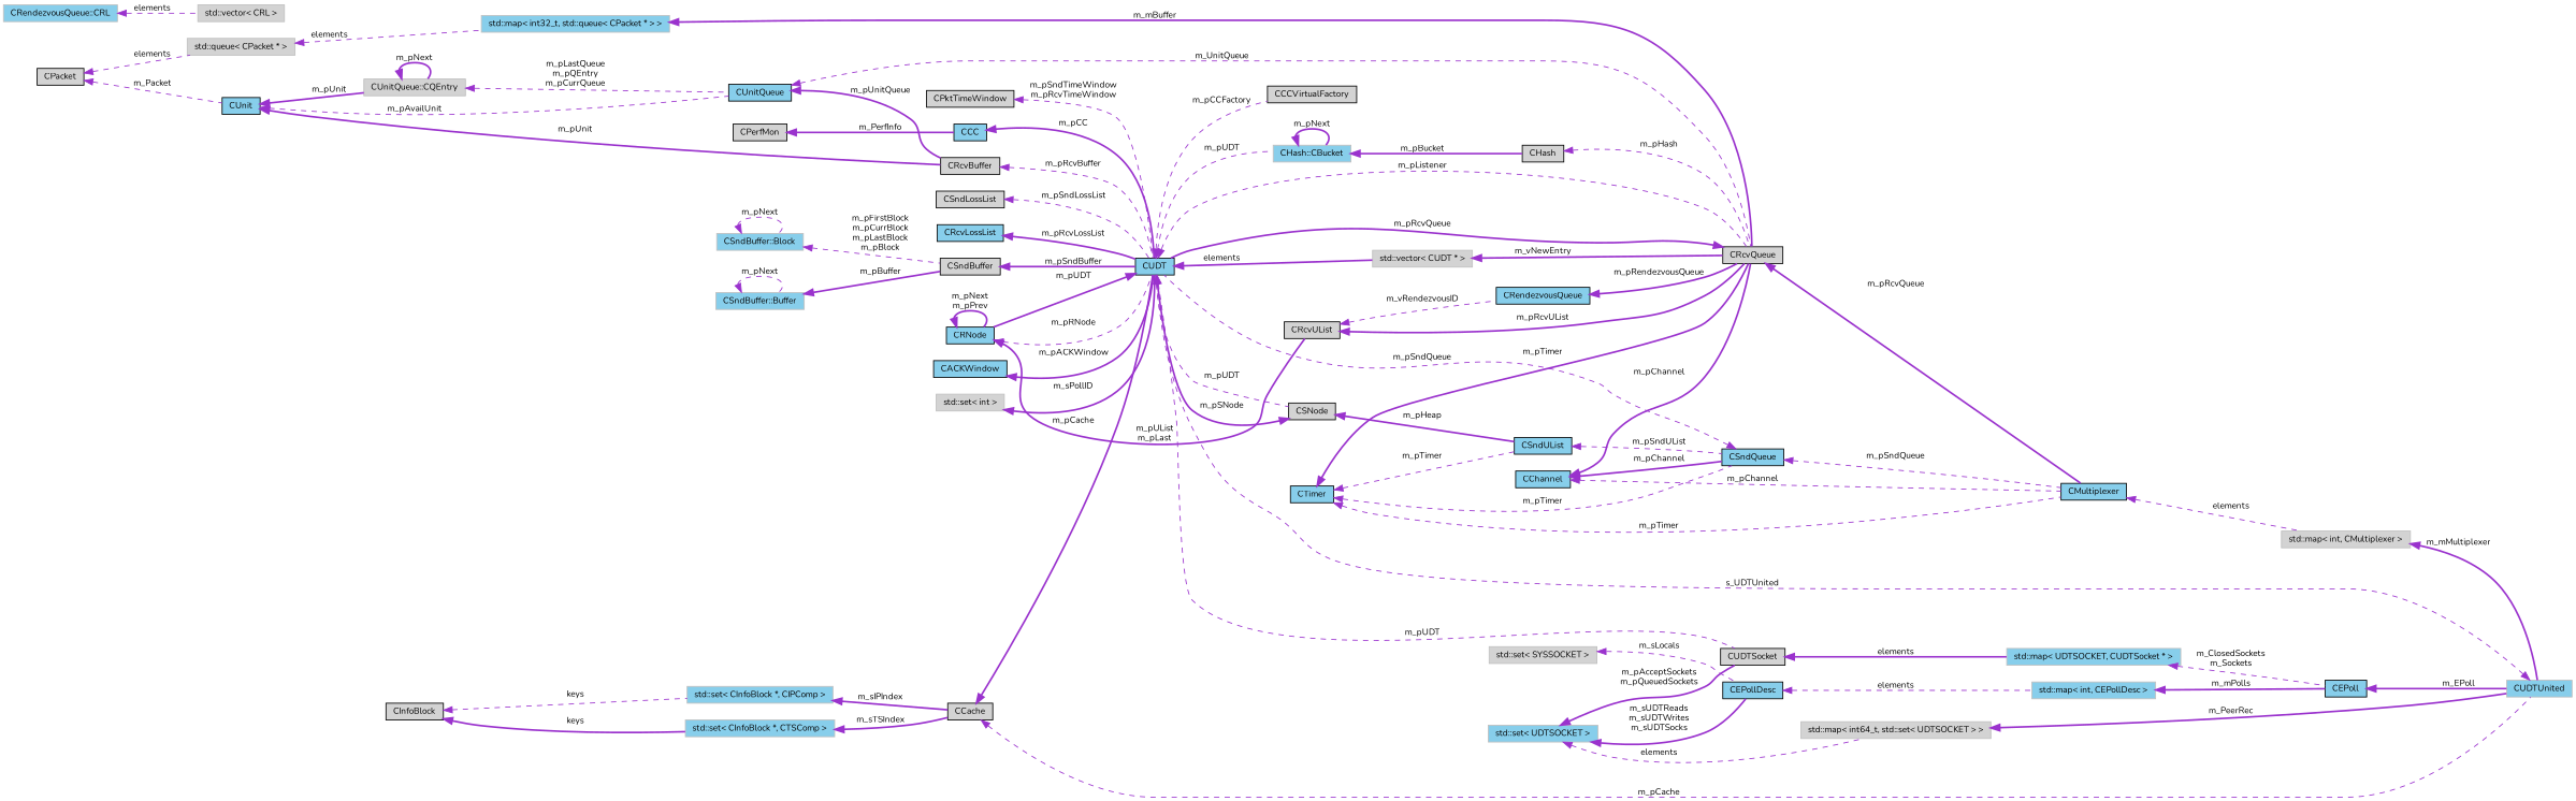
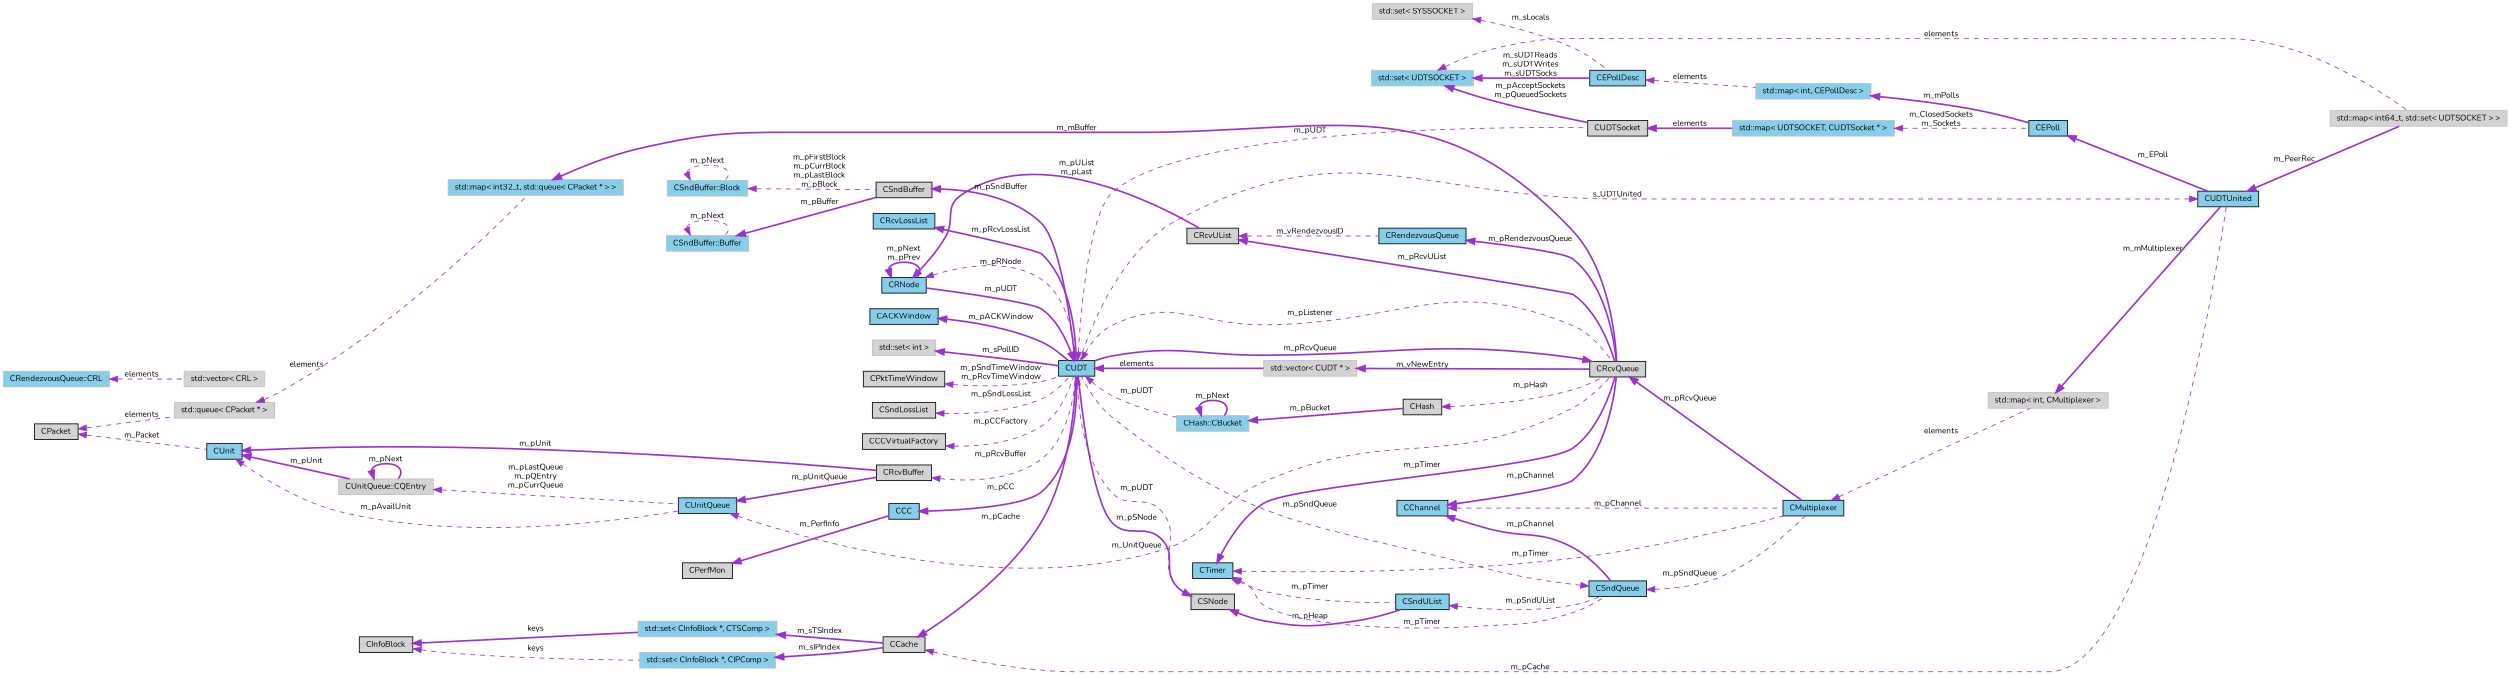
  digraph {
    fontname=Nunito
    rankdir=LR
    node [color=black fillcolor=skyblue fontname=Nunito fontsize=10 shape=record style=filled]
    edge [color=darkorchid3 dir=back fontname=Nunito fontsize=10 labelfontname=FreeSans labelfontsize=10 style=bold]
    n1 [fontcolor=black height=0.2 label=CRNode width=0.4]
    n2 [height=0.2 label=CUDT width=0.4]
    n3 [fillcolor=lightgrey height=0.2 label=CRcvUList width=0.4]
    n4 [fillcolor=lightgrey height=0.2 label=CSNode width=0.4]
    n5 [fillcolor=lightgrey height=0.2 label=CRcvQueue width=0.4]
    n6 [color=grey75 fillcolor=lightgrey height=0.2 label="std::vector\< CUDT * \>" width=0.4]
    n7 [color=grey75 height=0.2 label="CHash::CBucket" width=0.4]
    n8 [fillcolor=lightgrey height=0.2 label=CUDTSocket width=0.4]
    n9 [height=0.2 label=CRendezvousQueue width=0.4]
    n10 [height=0.2 label=CSndUList width=0.4]
    n11 [height=0.2 label=CMultiplexer width=0.4]
    n12 [fillcolor=lightgrey height=0.2 label=CHash width=0.4]
    n13 [color=grey75 height=0.2 label="std::map\< UDTSOCKET, CUDTSocket * \>" width=0.4]
    n14 [height=0.2 label=CACKWindow width=0.4]
    n15 [color=grey75 fillcolor=lightgrey height=0.2 label="std::set\< int \>" width=0.4]
    n16 [fillcolor=lightgrey height=0.2 label=CPktTimeWindow width=0.4]
    n17 [fillcolor=lightgrey height=0.2 label=CSndBuffer width=0.4]
    n18 [color=grey75 height=0.2 label="CSndBuffer::Buffer" width=0.4]
    n19 [color=grey75 height=0.2 label="CSndBuffer::Block" width=0.4]
    n20 [fillcolor=lightgrey height=0.2 label=CSndLossList width=0.4]
    n21 [fillcolor=lightgrey height=0.2 label=CCCVirtualFactory width=0.4]
    n22 [fillcolor=lightgrey height=0.2 label=CRcvBuffer width=0.4]
    n23 [height=0.2 label=CUnit width=0.4]
    n24 [height=0.2 label=CUnitQueue width=0.4]
    n25 [color=grey75 fillcolor=lightgrey height=0.2 label="CUnitQueue::CQEntry" width=0.4]
    n26 [fillcolor=lightgrey height=0.2 label=CPacket width=0.4]
    n27 [color=grey75 fillcolor=lightgrey height=0.2 label="std::queue\< CPacket * \>" width=0.4]
    n28 [color=grey75 height=0.2 label="std::map\< int32_t, std::queue\< CPacket * \> \>" width=0.4]
-   n29 [color=grey75 height=0.2 label=CUDTUnited width=0.4]
+   n29 [height=0.2 label=CUDTUnited width=0.4]
    n30 [color=grey75 fillcolor=lightgrey height=0.2 label="std::map\< int, CMultiplexer \>" width=0.4]
    n31 [height=0.2 label=CTimer width=0.4]
    n32 [height=0.2 label=CSndQueue width=0.4]
    n33 [height=0.2 label=CChannel width=0.4]
    n34 [color=grey75 fillcolor=lightgrey height=0.2 label="std::vector\< CRL \>" width=0.4]
    n35 [color=grey75 height=0.2 label="CRendezvousQueue::CRL" width=0.4]
    n36 [height=0.2 label=CEPoll width=0.4]
    n37 [color=grey75 height=0.2 label="std::set\< UDTSOCKET \>" width=0.4]
    n38 [color=grey75 fillcolor=lightgrey height=0.2 label="std::map\< int64_t, std::set\< UDTSOCKET \> \>" width=0.4]
    n39 [height=0.2 label=CEPollDesc width=0.4]
    n40 [color=grey75 height=0.2 label="std::map\< int, CEPollDesc \>" width=0.4]
    n41 [color=grey75 fillcolor=lightgrey height=0.2 label="std::set\< SYSSOCKET \>" width=0.4]
    n42 [fillcolor=lightgrey height=0.2 label=CCache width=0.4]
    n43 [color=grey75 height=0.2 label="std::set\< CInfoBlock *, CTSComp \>" width=0.4]
    n44 [fillcolor=lightgrey height=0.2 label=CInfoBlock width=0.4]
    n45 [color=grey75 height=0.2 label="std::set\< CInfoBlock *, CIPComp \>" width=0.4]
    n46 [height=0.2 label=CRcvLossList width=0.4]
    n47 [height=0.2 label=CCC width=0.4]
    n48 [fillcolor=lightgrey height=0.2 label=CPerfMon width=0.4]
    n1 -> n1 [label="m_pNext\nm_pPrev"]
    n1 -> n2 [label=m_pRNode style=dashed]
    n1 -> n3 [label="m_pUList\nm_pLast"]
    n2 -> n1 [label=m_pUDT]
    n2 -> n4 [label=m_pUDT style=dashed]
    n2 -> n5 [label=m_pListener style=dashed]
    n2 -> n6 [label=elements]
    n2 -> n7 [label=m_pUDT style=dashed]
    n2 -> n8 [label=m_pUDT style=dashed]
    n3 -> n5 [label=m_pRcvUList]
    n3 -> n9 [label=m_vRendezvousID style=dashed]
    n4 -> n2 [label=m_pSNode]
    n4 -> n10 [label=m_pHeap]
    n5 -> n2 [label=m_pRcvQueue]
    n5 -> n11 [label=m_pRcvQueue]
    n6 -> n5 [label=m_vNewEntry]
    n7 -> n7 [label=m_pNext]
    n7 -> n12 [label=m_pBucket]
    n8 -> n13 [label=elements]
    n9 -> n5 [label=m_pRendezvousQueue]
    n10 -> n32 [label=m_pSndUList style=dashed]
    n11 -> n30 [label=elements style=dashed]
    n12 -> n5 [label=m_pHash style=dashed]
    n13 -> n36 [label="m_ClosedSockets\nm_Sockets" style=dashed]
    n14 -> n2 [label=m_pACKWindow]
    n15 -> n2 [label=m_sPollID]
    n16 -> n2 [label="m_pSndTimeWindow\nm_pRcvTimeWindow" style=dashed]
    n17 -> n2 [label=m_pSndBuffer]
    n18 -> n17 [label=m_pBuffer]
    n18 -> n18 [label=m_pNext style=dashed]
    n19 -> n17 [label="m_pFirstBlock\nm_pCurrBlock\nm_pLastBlock\nm_pBlock" style=dashed]
    n19 -> n19 [label=m_pNext style=dashed]
    n20 -> n2 [label=m_pSndLossList style=dashed]
-   n2 -> n21 [label=m_pCCFactory style=dashed]
+   n21 -> n2 [label=m_pCCFactory style=dashed]
    n22 -> n2 [label=m_pRcvBuffer style=dashed]
    n23 -> n22 [label=m_pUnit]
    n23 -> n24 [label=m_pAvailUnit style=dashed]
    n23 -> n25 [label=m_pUnit]
    n24 -> n5 [label=m_UnitQueue style=dashed]
    n24 -> n22 [label=m_pUnitQueue]
    n25 -> n24 [label="m_pLastQueue\nm_pQEntry\nm_pCurrQueue" style=dashed]
    n25 -> n25 [label=m_pNext]
    n26 -> n23 [label=m_Packet style=dashed]
    n26 -> n27 [label=elements style=dashed]
    n27 -> n28 [label=elements style=dashed]
    n28 -> n5 [label=m_mBuffer]
    n29 -> n2 [label=s_UDTUnited style=dashed]
    n30 -> n29 [label=m_mMultiplexer]
    n31 -> n5 [label=m_pTimer]
    n31 -> n10 [label=m_pTimer style=dashed]
    n31 -> n11 [label=m_pTimer style=dashed]
    n31 -> n32 [label=m_pTimer style=dashed]
    n32 -> n2 [label=m_pSndQueue style=dashed]
    n32 -> n11 [label=m_pSndQueue style=dashed]
    n33 -> n5 [label=m_pChannel]
    n33 -> n11 [label=m_pChannel style=dashed]
    n33 -> n32 [label=m_pChannel]
    n35 -> n34 [label=elements style=dashed]
    n36 -> n29 [label=m_EPoll]
    n37 -> n8 [label="m_pAcceptSockets\nm_pQueuedSockets"]
    n37 -> n38 [label=elements style=dashed]
    n37 -> n39 [label="m_sUDTReads\nm_sUDTWrites\nm_sUDTSocks"]
-   n38 -> n29 [label=m_PeerRec]
+   n29 -> n38 [label=m_PeerRec]
    n39 -> n40 [label=elements style=dashed]
    n40 -> n36 [label=m_mPolls]
    n41 -> n39 [label=m_sLocals style=dashed]
    n42 -> n2 [label=m_pCache]
    n42 -> n29 [label=m_pCache style=dashed]
    n43 -> n42 [label=m_sTSIndex]
    n44 -> n43 [label=keys]
    n44 -> n45 [label=keys style=dashed]
    n45 -> n42 [label=m_sIPIndex]
    n46 -> n2 [label=m_pRcvLossList]
    n47 -> n2 [label=m_pCC]
    n48 -> n47 [label=m_PerfInfo]
  }
